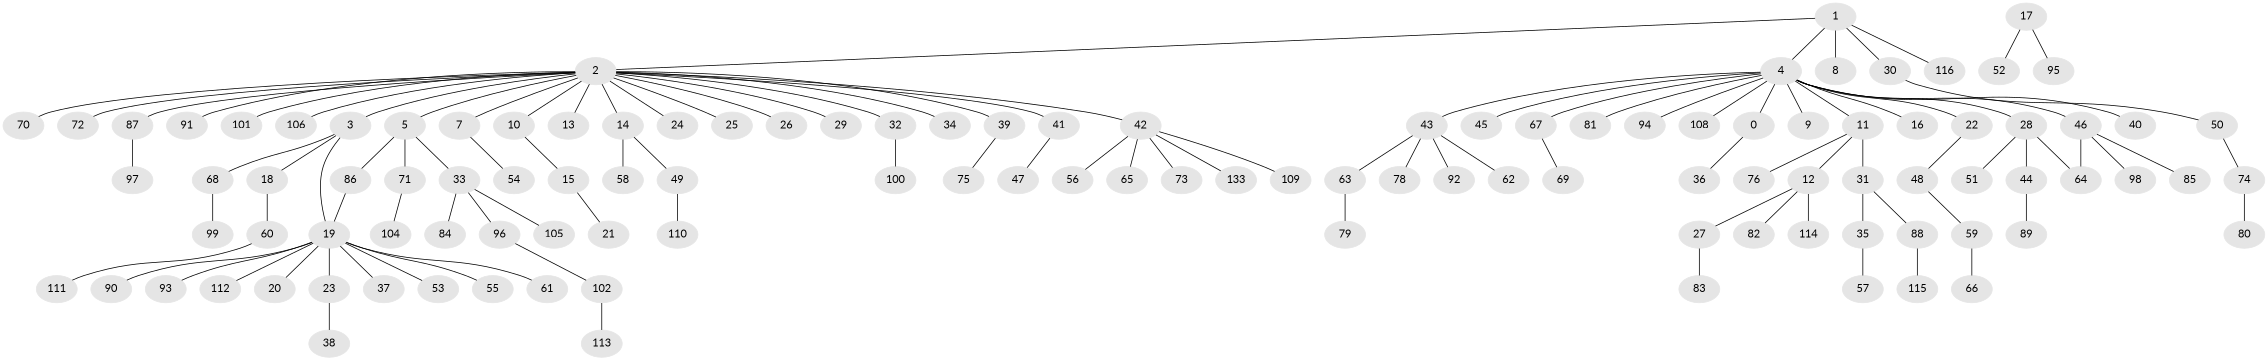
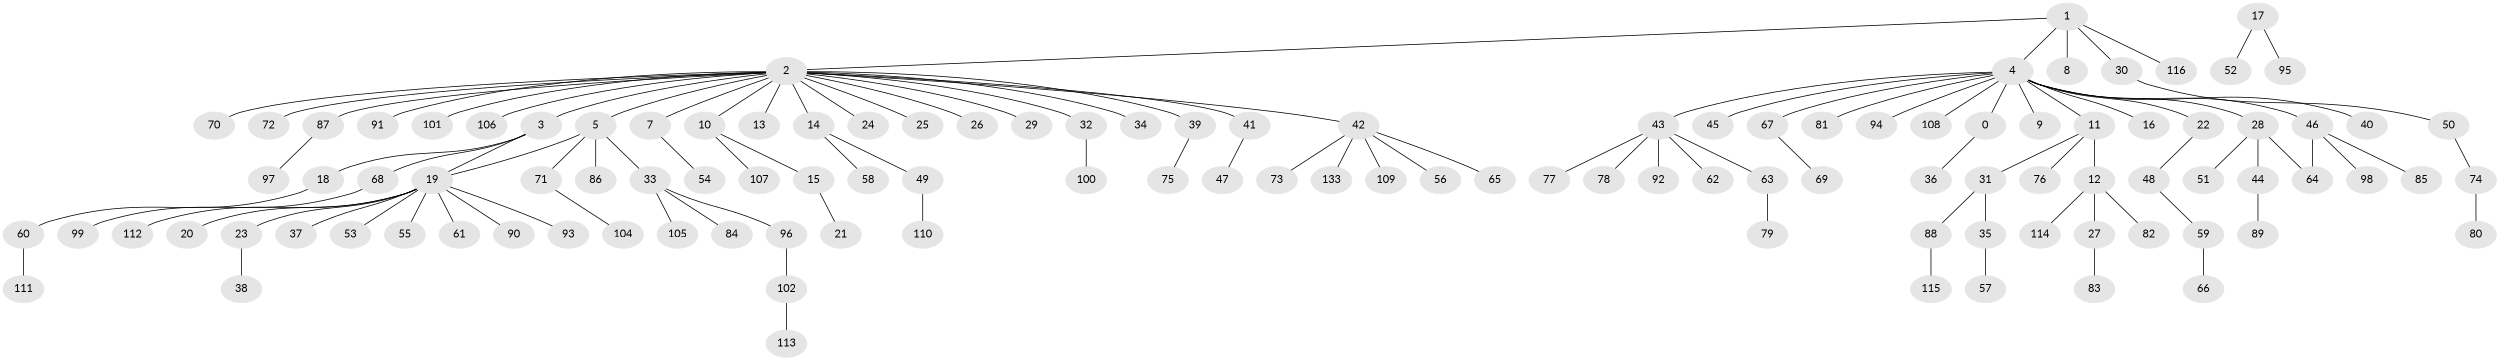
  graph {
    fontname=Lato
    node [color=gray90 fontname=Lato style=filled]
    edge [fontname=Lato]
    1
    2
    4
    8
    30
    116
    3
    5
    7
    10
    13
    14
    24
    25
    26
    29
    32
    34
    39
    41
    42
    70
    72
    87
    91
    101
    106
    n28 [label=0]
    9
    11
    16
    22
    28
    40
    43
    45
    46
    67
    81
    94
    108
    50
    18
    19
    68
    33
    71
    86
    54
    15
+   107
    49
    58
    100
    75
    47
    56
    65
    73
    n60 [label=133]
    109
    110
    97
    60
    20
    23
    37
    53
    55
    61
    90
    93
    112
    99
    36
    12
    31
    76
    48
    44
    51
    64
    62
    63
+   77
    78
    92
    85
    98
    69
    84
    96
    105
    104
    21
    27
    82
    114
    35
    88
    17
    52
    95
    83
    111
    38
    59
    89
    74
    57
    115
    102
    79
    66
    80
    113
    1 -- 2
    1 -- 4
    1 -- 8
    1 -- 30
    1 -- 116
    2 -- 3
    2 -- 5
    2 -- 7
    2 -- 10
    2 -- 13
    2 -- 14
    2 -- 24
    2 -- 25
    2 -- 26
    2 -- 29
    2 -- 32
    2 -- 34
    2 -- 39
    2 -- 41
    2 -- 42
    2 -- 70
    2 -- 72
    2 -- 87
    2 -- 91
    2 -- 101
    2 -- 106
    4 -- n28
    4 -- 9
    4 -- 11
    4 -- 16
    4 -- 22
    4 -- 28
    4 -- 40
    4 -- 43
    4 -- 45
    4 -- 46
    4 -- 67
    4 -- 81
    4 -- 94
    4 -- 108
    30 -- 50
    3 -- 18
    3 -- 19
    3 -- 68
-   86 -- 19
+   5 -- 19
    5 -- 33
    5 -- 71
    5 -- 86
    7 -- 54
    10 -- 15
+   10 -- 107
    14 -- 49
    14 -- 58
    32 -- 100
    39 -- 75
    41 -- 47
    42 -- 56
    42 -- 65
    42 -- 73
    42 -- n60
    42 -- 109
    87 -- 97
    n28 -- 36
    11 -- 12
    11 -- 31
    11 -- 76
    22 -- 48
    28 -- 44
    28 -- 51
    28 -- 64
    43 -- 62
    43 -- 63
+   43 -- 77
    43 -- 78
    43 -- 92
    46 -- 64
    46 -- 85
    46 -- 98
    67 -- 69
    50 -- 74
    18 -- 60
    19 -- 20
    19 -- 23
    19 -- 37
    19 -- 53
    19 -- 55
    19 -- 61
    19 -- 90
    19 -- 93
    19 -- 112
    68 -- 99
    33 -- 84
    33 -- 96
    33 -- 105
    71 -- 104
    15 -- 21
    49 -- 110
    60 -- 111
    23 -- 38
    12 -- 27
    12 -- 82
    12 -- 114
    31 -- 35
    31 -- 88
    48 -- 59
    44 -- 89
    63 -- 79
    96 -- 102
    27 -- 83
    35 -- 57
    88 -- 115
    17 -- 52
    17 -- 95
    59 -- 66
    74 -- 80
    102 -- 113
  }
